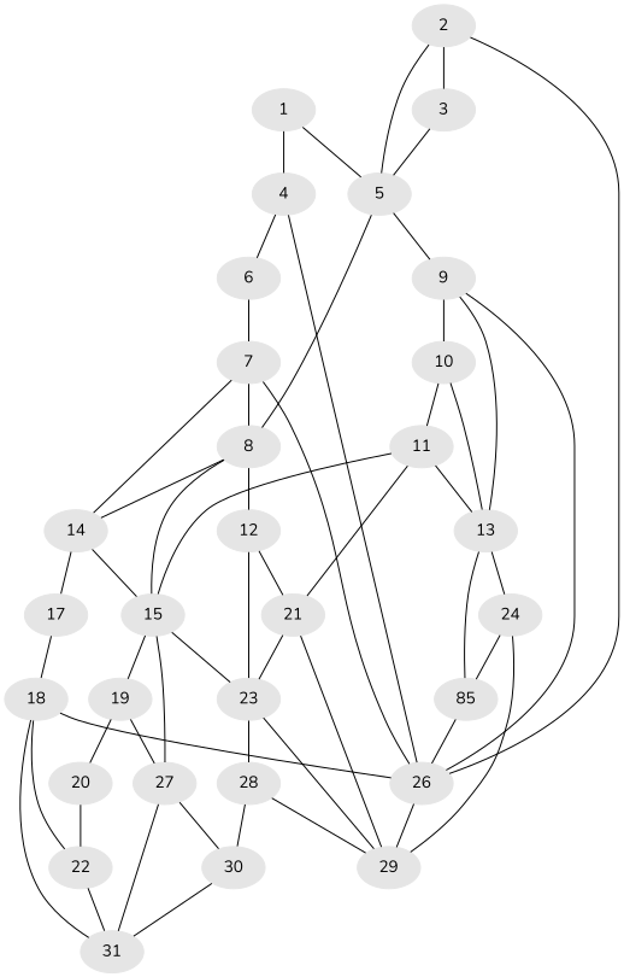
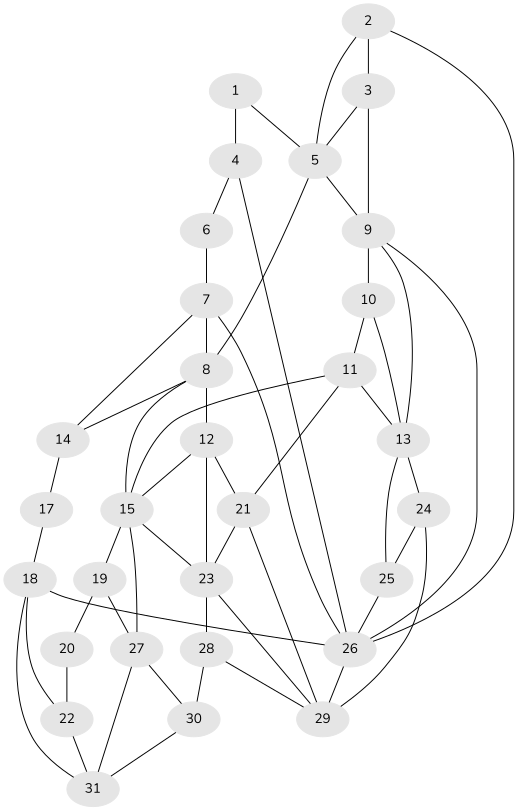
  graph {
    fontname=Nunito
    node [color=gray90 fontname=Nunito style=filled]
    edge [fontname=Nunito weight=1.0]
    1
    4
    5
    26
    6
    9
    8
    2
    3
    29
    10
    13
    7
    14
    12
    15
    17
    21
    23
    19
    27
    11
    24
-   25 [label=85]
+   25
    28
    18
    20
    31
    30
    22
    1 -- 4 [weight=2.0]
    1 -- 5
    4 -- 26
    4 -- 6 [weight=2.0]
    5 -- 9
    5 -- 8
    26 -- 29
    6 -- 7 [weight=2.0]
    9 -- 26
    9 -- 10 [weight=2.0]
    9 -- 13
    8 -- 14
    8 -- 12
    8 -- 15
    2 -- 5
    2 -- 26
    2 -- 3
    3 -- 5 [weight=2.0]
+   3 -- 9
    10 -- 13
    10 -- 11 [weight=2.0]
    13 -- 24
    13 -- 25
    7 -- 26
    7 -- 8 [weight=2.0]
    7 -- 14
-   14 -- 15
+   12 -- 15
    14 -- 17 [weight=2.0]
    12 -- 21
    12 -- 23
    15 -- 23
    15 -- 19 [weight=2.0]
    15 -- 27
    17 -- 18 [weight=2.0]
    21 -- 29
    21 -- 23
    23 -- 29
    23 -- 28 [weight=2.0]
    19 -- 27
    19 -- 20 [weight=2.0]
    27 -- 31
    27 -- 30
    11 -- 13
    11 -- 15
    11 -- 21
    24 -- 29 [weight=2.0]
    24 -- 25 [weight=2.0]
    25 -- 26
    28 -- 29
    28 -- 30 [weight=2.0]
    18 -- 26 [weight=2.0]
    18 -- 31
    18 -- 22
    20 -- 22 [weight=2.0]
    30 -- 31
    22 -- 31
  }
